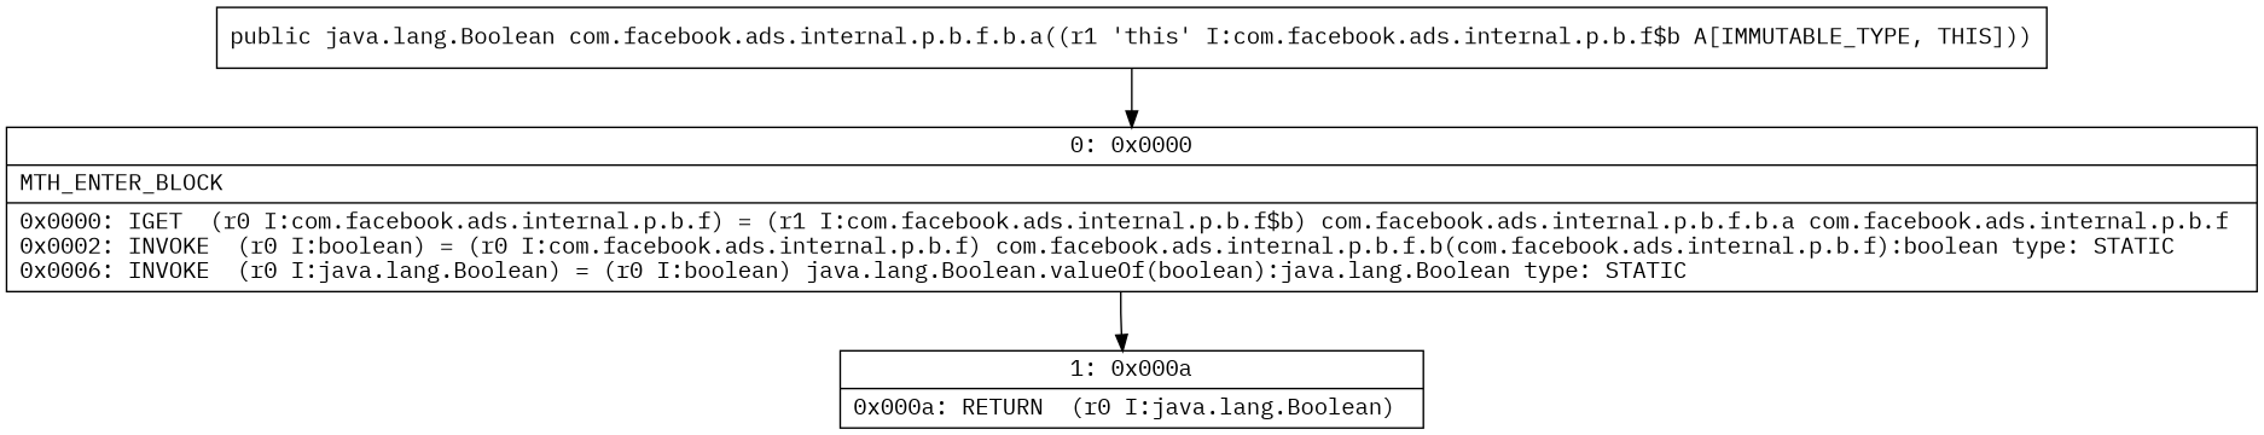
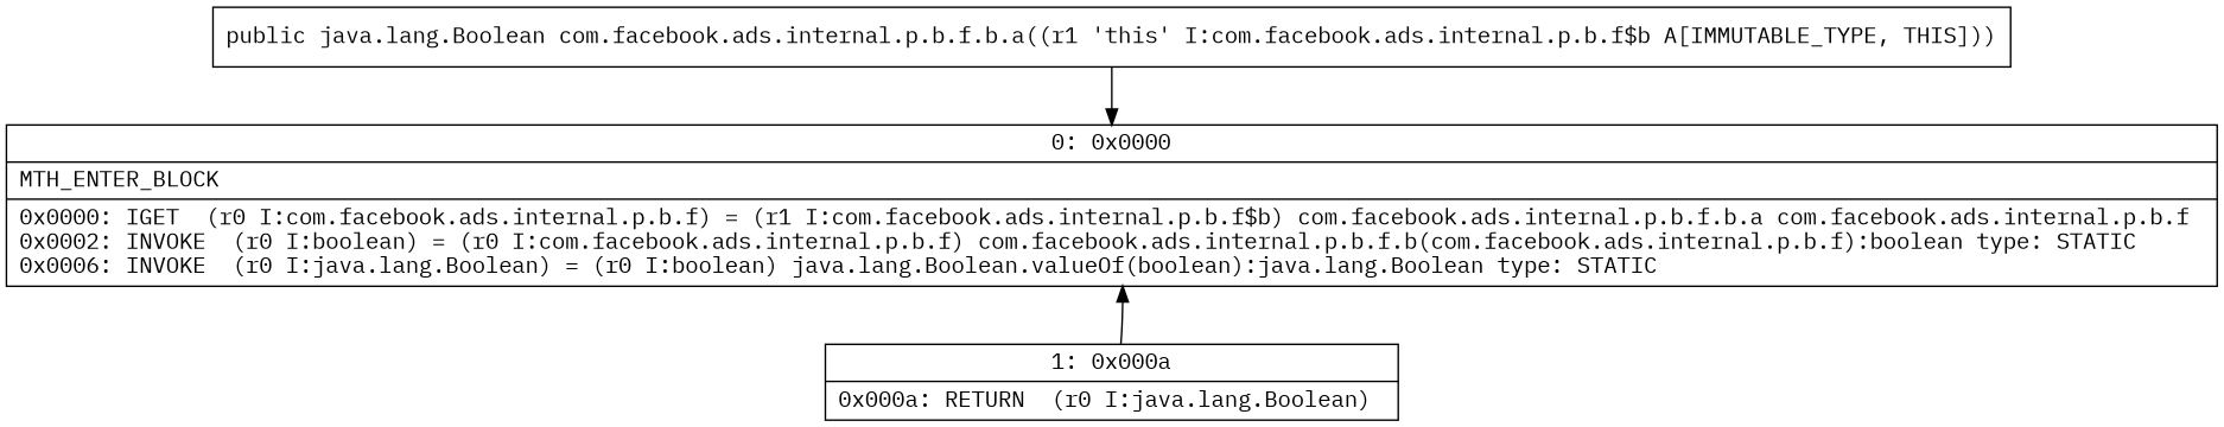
  digraph {
    fontname="IBM Plex Mono"
    node [shape=record fontname="IBM Plex Mono"]
    edge [fontname="IBM Plex Mono"]
    n1 [label="{0\:\ 0x0000|MTH_ENTER_BLOCK\l|0x0000: IGET  (r0 I:com.facebook.ads.internal.p.b.f) = (r1 I:com.facebook.ads.internal.p.b.f$b) com.facebook.ads.internal.p.b.f.b.a com.facebook.ads.internal.p.b.f \l0x0002: INVOKE  (r0 I:boolean) = (r0 I:com.facebook.ads.internal.p.b.f) com.facebook.ads.internal.p.b.f.b(com.facebook.ads.internal.p.b.f):boolean type: STATIC \l0x0006: INVOKE  (r0 I:java.lang.Boolean) = (r0 I:boolean) java.lang.Boolean.valueOf(boolean):java.lang.Boolean type: STATIC \l}"]
    n2 [label="{1\:\ 0x000a|0x000a: RETURN  (r0 I:java.lang.Boolean) \l}"]
    n3 [label="{public java.lang.Boolean com.facebook.ads.internal.p.b.f.b.a((r1 'this' I:com.facebook.ads.internal.p.b.f$b A[IMMUTABLE_TYPE, THIS])) }"]
-   n1 -> n2
+   n2 -> n1
    n3 -> n1
  }
